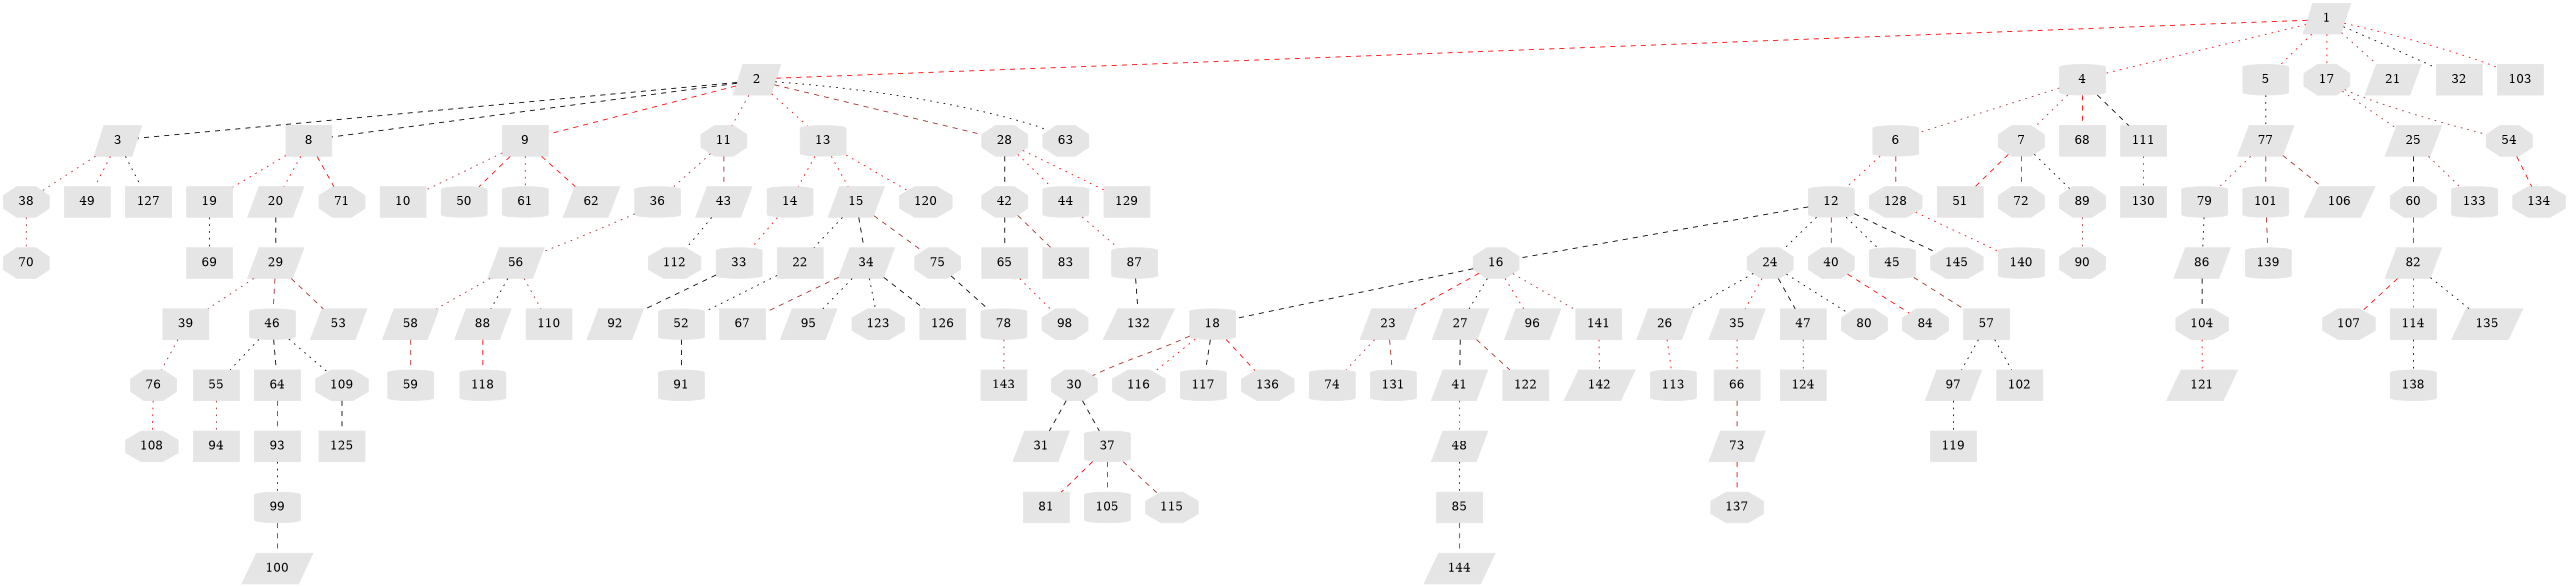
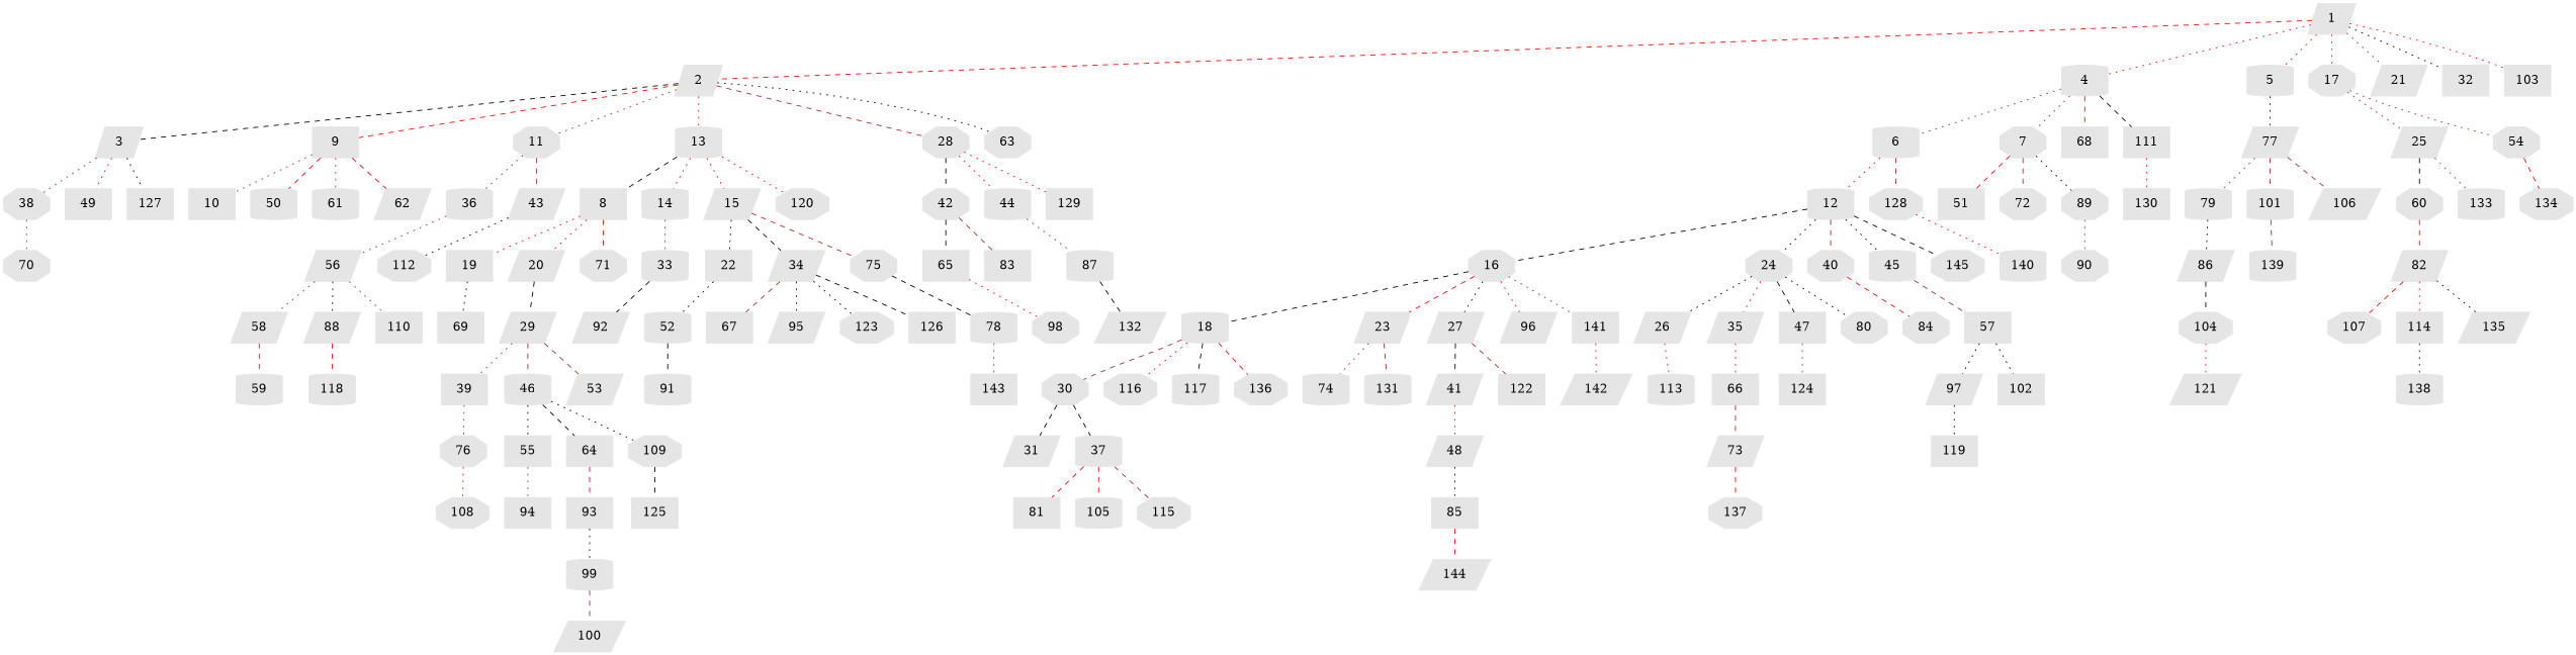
  graph {
    node [color=gray90 shape=box style=filled]
    edge [color=black style=dotted]
    1 [shape=parallelogram]
    2 [shape=parallelogram]
    4 [shape=cylinder]
    5 [shape=cylinder]
    17 [shape=octagon]
    21 [shape=parallelogram]
    32
    103
    3 [shape=parallelogram]
    8
    9
    11 [shape=octagon]
    13 [shape=cylinder]
    28 [shape=octagon]
    63 [shape=octagon]
    6 [shape=cylinder]
    7 [shape=octagon]
    68
    111
    77 [shape=parallelogram]
    25 [shape=parallelogram]
    54 [shape=octagon]
    38 [shape=octagon]
    49
    127
    19
    20 [shape=parallelogram]
    71 [shape=octagon]
    10
    50 [shape=cylinder]
    61 [shape=cylinder]
    62 [shape=parallelogram]
    36 [shape=cylinder]
    43 [shape=parallelogram]
    14 [shape=cylinder]
    15 [shape=parallelogram]
    120 [shape=octagon]
    42 [shape=octagon]
    44 [shape=cylinder]
    129
    70 [shape=octagon]
    12 [shape=cylinder]
    128 [shape=octagon]
    51
    72 [shape=octagon]
    89 [shape=octagon]
    130
    79 [shape=cylinder]
    101 [shape=cylinder]
    106 [shape=parallelogram]
    16 [shape=octagon]
    24 [shape=octagon]
    40 [shape=octagon]
    45 [shape=cylinder]
    145 [shape=octagon]
    140 [shape=cylinder]
    90 [shape=octagon]
    69
    29 [shape=parallelogram]
    56 [shape=parallelogram]
    112 [shape=octagon]
    18 [shape=cylinder]
    23 [shape=parallelogram]
    27 [shape=parallelogram]
    96 [shape=parallelogram]
    141
    26 [shape=parallelogram]
    35 [shape=parallelogram]
    47
    80 [shape=octagon]
    84 [shape=octagon]
    57
    33 [shape=cylinder]
    22
    34 [shape=parallelogram]
    75 [shape=octagon]
    92 [shape=parallelogram]
    52 [shape=cylinder]
    67
    95 [shape=parallelogram]
    123 [shape=octagon]
    126
    78 [shape=cylinder]
    30 [shape=octagon]
    116 [shape=octagon]
    117 [shape=cylinder]
    136 [shape=octagon]
    74 [shape=cylinder]
    131 [shape=cylinder]
    41 [shape=parallelogram]
    122
    142 [shape=parallelogram]
    60 [shape=octagon]
    133 [shape=cylinder]
    134 [shape=octagon]
    31 [shape=parallelogram]
    37 [shape=cylinder]
    39
    46 [shape=cylinder]
    53 [shape=parallelogram]
    91 [shape=cylinder]
    113 [shape=cylinder]
    66
    124
    82 [shape=parallelogram]
    48 [shape=parallelogram]
    65
    83
    87 [shape=cylinder]
    76 [shape=octagon]
    55
    64
    109 [shape=octagon]
    81
    105 [shape=cylinder]
    115 [shape=octagon]
    73 [shape=parallelogram]
    108 [shape=octagon]
    85
    98 [shape=octagon]
    58 [shape=parallelogram]
    88 [shape=parallelogram]
    110
    132 [shape=parallelogram]
    97 [shape=parallelogram]
    102
    94
    93
    125
    144 [shape=parallelogram]
    59 [shape=cylinder]
    118 [shape=cylinder]
    119
    107 [shape=octagon]
    114
    135 [shape=parallelogram]
    99 [shape=cylinder]
    137 [shape=octagon]
    143
    86 [shape=parallelogram]
    139 [shape=cylinder]
    104 [shape=octagon]
    138 [shape=cylinder]
    121 [shape=parallelogram]
    100 [shape=parallelogram]
    1 -- 2 [color=red style=dashed]
    1 -- 4 [color=red]
    1 -- 5 [color=red]
    1 -- 17 [color=red]
    1 -- 21 [color=brown]
    1 -- 32
    1 -- 103 [color=red]
    2 -- 3 [style=dashed]
-   2 -- 8 [style=dashed]
+   13 -- 8 [style=dashed]
    2 -- 9 [color=red style=dashed]
    2 -- 11 [color=brown]
    2 -- 13 [color=red]
    2 -- 28 [color=brown style=dashed]
    2 -- 63
    4 -- 6 [color=brown]
    4 -- 7 [color=brown]
    4 -- 68 [color=red style=dashed]
    4 -- 111 [style=dashed]
    5 -- 77
    17 -- 25 [color=brown]
    17 -- 54 [color=brown]
    3 -- 38 [color=brown]
    3 -- 49 [color=red]
    3 -- 127
    8 -- 19 [color=red]
    8 -- 20 [color=red]
    8 -- 71 [color=red style=dashed]
    9 -- 10 [color=brown]
    9 -- 50 [color=red style=dashed]
    9 -- 61 [color=red]
    9 -- 62 [color=red style=dashed]
    11 -- 36 [color=brown]
    11 -- 43 [color=brown style=dashed]
    13 -- 14 [color=red]
    13 -- 15 [color=red]
    13 -- 120 [color=red]
    28 -- 42 [style=dashed]
    28 -- 44 [color=red]
    28 -- 129 [color=red]
    6 -- 12 [color=red]
    6 -- 128 [color=brown style=dashed]
    7 -- 51 [color=red style=dashed]
    7 -- 72 [color=brown style=dashed]
    7 -- 89
    111 -- 130 [color=red]
    77 -- 79 [color=brown]
    77 -- 101 [color=brown style=dashed]
    77 -- 106 [color=brown style=dashed]
    25 -- 60 [style=dashed]
    25 -- 133 [color=brown]
    54 -- 134 [color=red style=dashed]
    38 -- 70 [color=brown]
    19 -- 69
    20 -- 29 [style=dashed]
    36 -- 56 [color=brown]
    43 -- 112
    14 -- 33 [color=red]
    15 -- 22
    15 -- 34 [style=dashed]
    15 -- 75 [color=brown style=dashed]
    42 -- 65 [style=dashed]
    42 -- 83 [color=brown style=dashed]
    44 -- 87 [color=brown]
    12 -- 16 [style=dashed]
    12 -- 24
    12 -- 40 [color=brown style=dashed]
    12 -- 45
    12 -- 145 [style=dashed]
    128 -- 140 [color=red]
    89 -- 90 [color=brown]
    79 -- 86
    101 -- 139 [color=brown style=dashed]
    16 -- 18 [style=dashed]
    16 -- 23 [color=red style=dashed]
    16 -- 27
    16 -- 96 [color=red]
    16 -- 141 [color=brown]
    24 -- 26
    24 -- 35 [color=red]
    24 -- 47 [style=dashed]
    24 -- 80
    40 -- 84 [color=red style=dashed]
    45 -- 57 [color=brown style=dashed]
    29 -- 39 [color=brown]
    29 -- 46 [color=brown style=dashed]
    29 -- 53 [color=brown style=dashed]
    56 -- 58 [color=brown]
    56 -- 88
    56 -- 110 [color=brown]
    18 -- 30 [color=brown style=dashed]
    18 -- 116 [color=red]
    18 -- 117 [style=dashed]
    18 -- 136 [color=red style=dashed]
    23 -- 74 [color=brown]
    23 -- 131 [color=brown style=dashed]
    27 -- 41 [style=dashed]
    27 -- 122 [color=brown style=dashed]
    141 -- 142 [color=red]
    26 -- 113 [color=red]
    35 -- 66 [color=red]
    47 -- 124 [color=brown]
    57 -- 97
    57 -- 102
    33 -- 92 [style=dashed]
    22 -- 52
    34 -- 67 [color=brown style=dashed]
    34 -- 95
    34 -- 123
    34 -- 126 [style=dashed]
    75 -- 78 [style=dashed]
    52 -- 91 [style=dashed]
    78 -- 143 [color=brown]
    30 -- 31 [style=dashed]
    30 -- 37 [style=dashed]
    41 -- 48 [color=brown]
    60 -- 82 [color=brown style=dashed]
    37 -- 81 [color=red style=dashed]
    37 -- 105 [color=red style=dashed]
    37 -- 115 [color=brown style=dashed]
    39 -- 76 [color=brown]
    46 -- 55
    46 -- 64 [style=dashed]
    46 -- 109
    66 -- 73 [color=brown style=dashed]
    82 -- 107 [color=red style=dashed]
    82 -- 114 [color=red]
    82 -- 135
    48 -- 85
    65 -- 98 [color=red]
    87 -- 132 [style=dashed]
    76 -- 108 [color=red]
    55 -- 94 [color=brown]
    64 -- 93 [color=red style=dashed]
    109 -- 125 [style=dashed]
    73 -- 137 [color=red style=dashed]
    85 -- 144 [color=red style=dashed]
    58 -- 59 [color=brown style=dashed]
    88 -- 118 [color=red style=dashed]
    97 -- 119
    93 -- 99
    114 -- 138
    99 -- 100 [color=brown style=dashed]
    86 -- 104 [style=dashed]
    104 -- 121 [color=red]
  }
